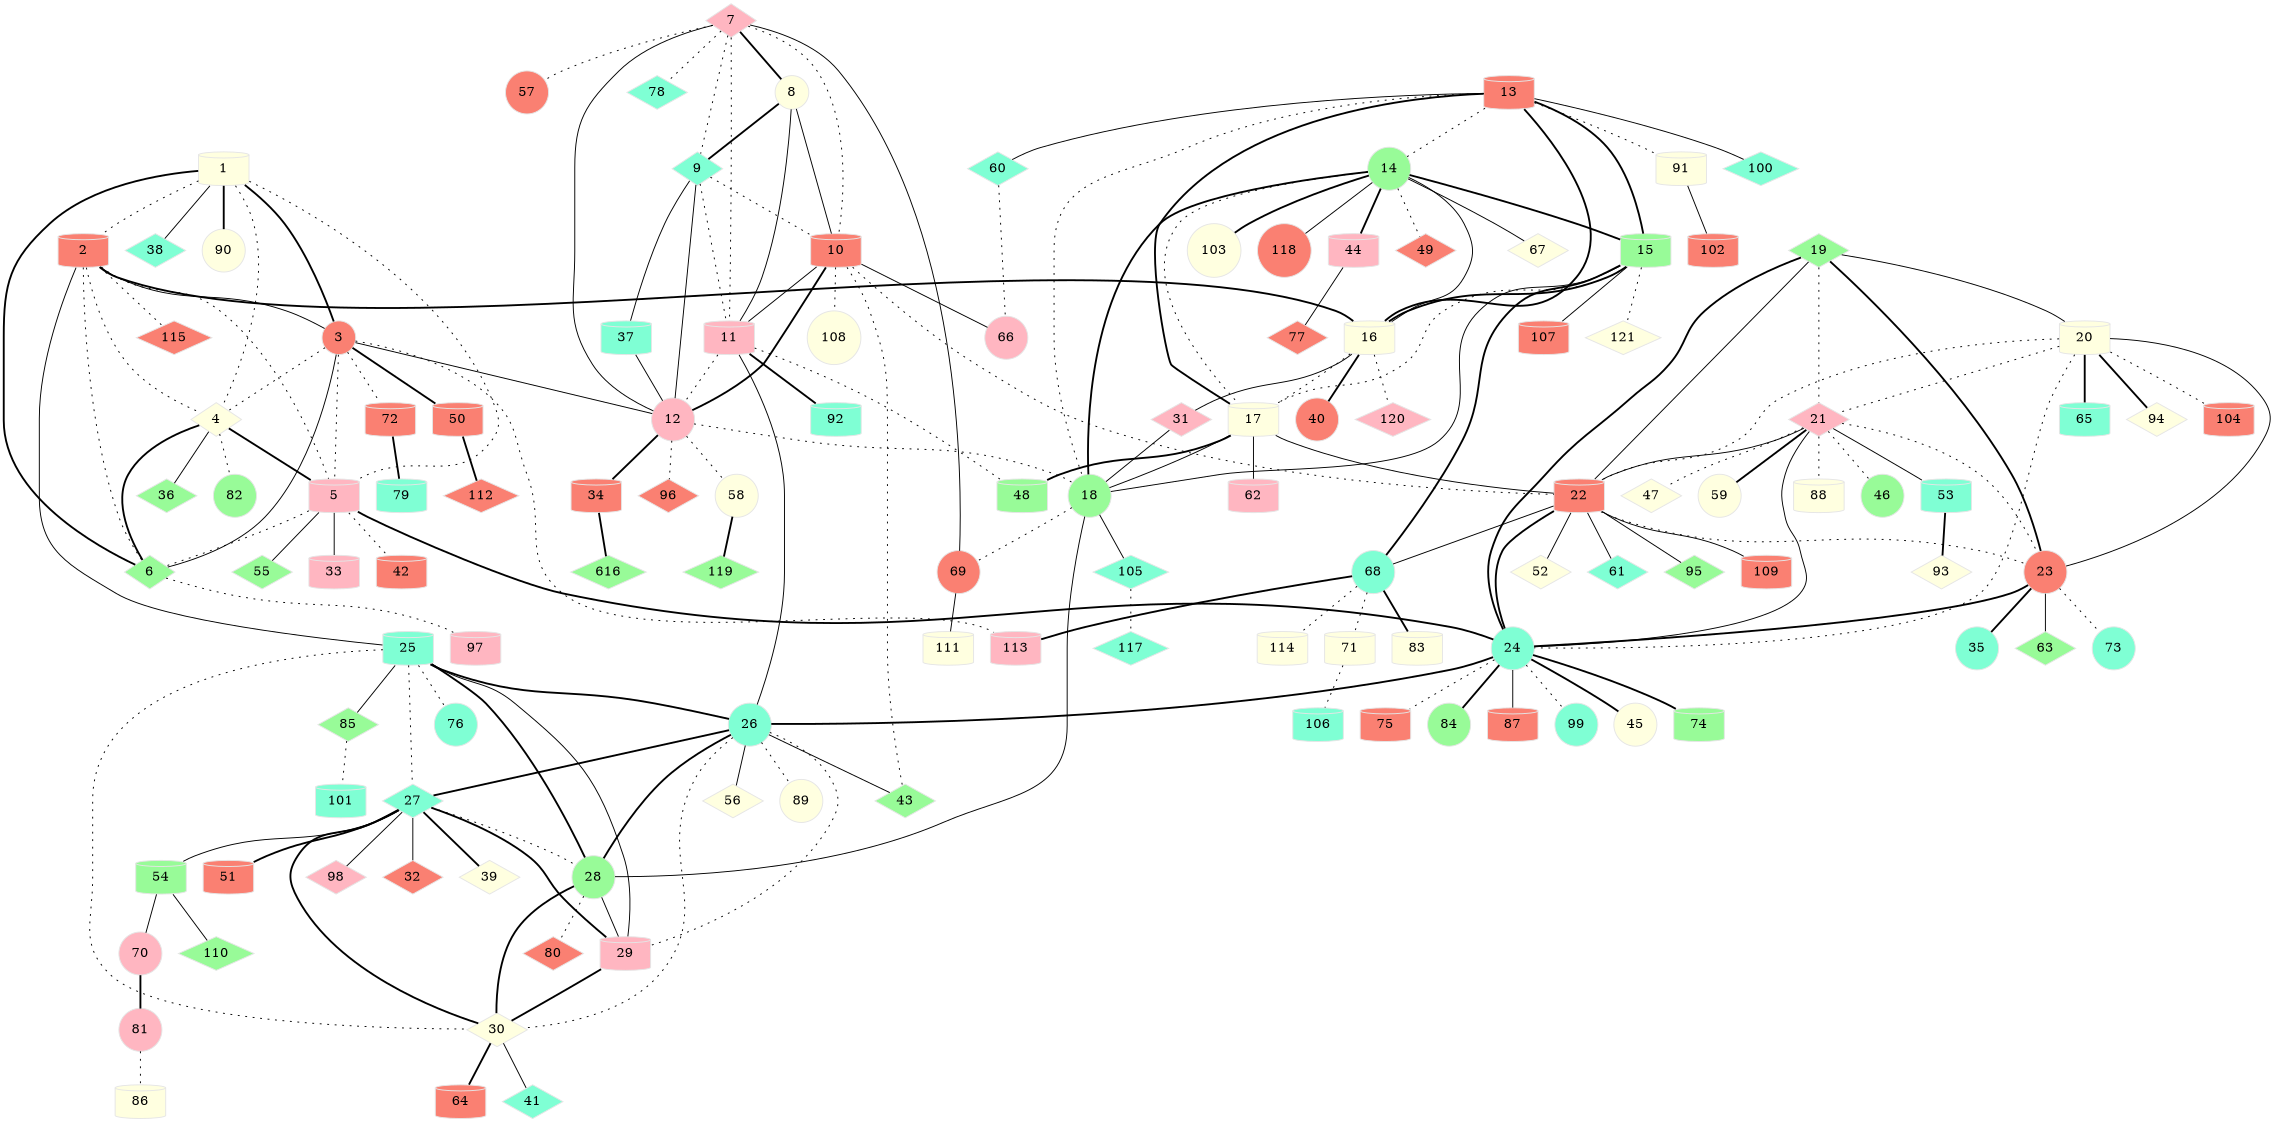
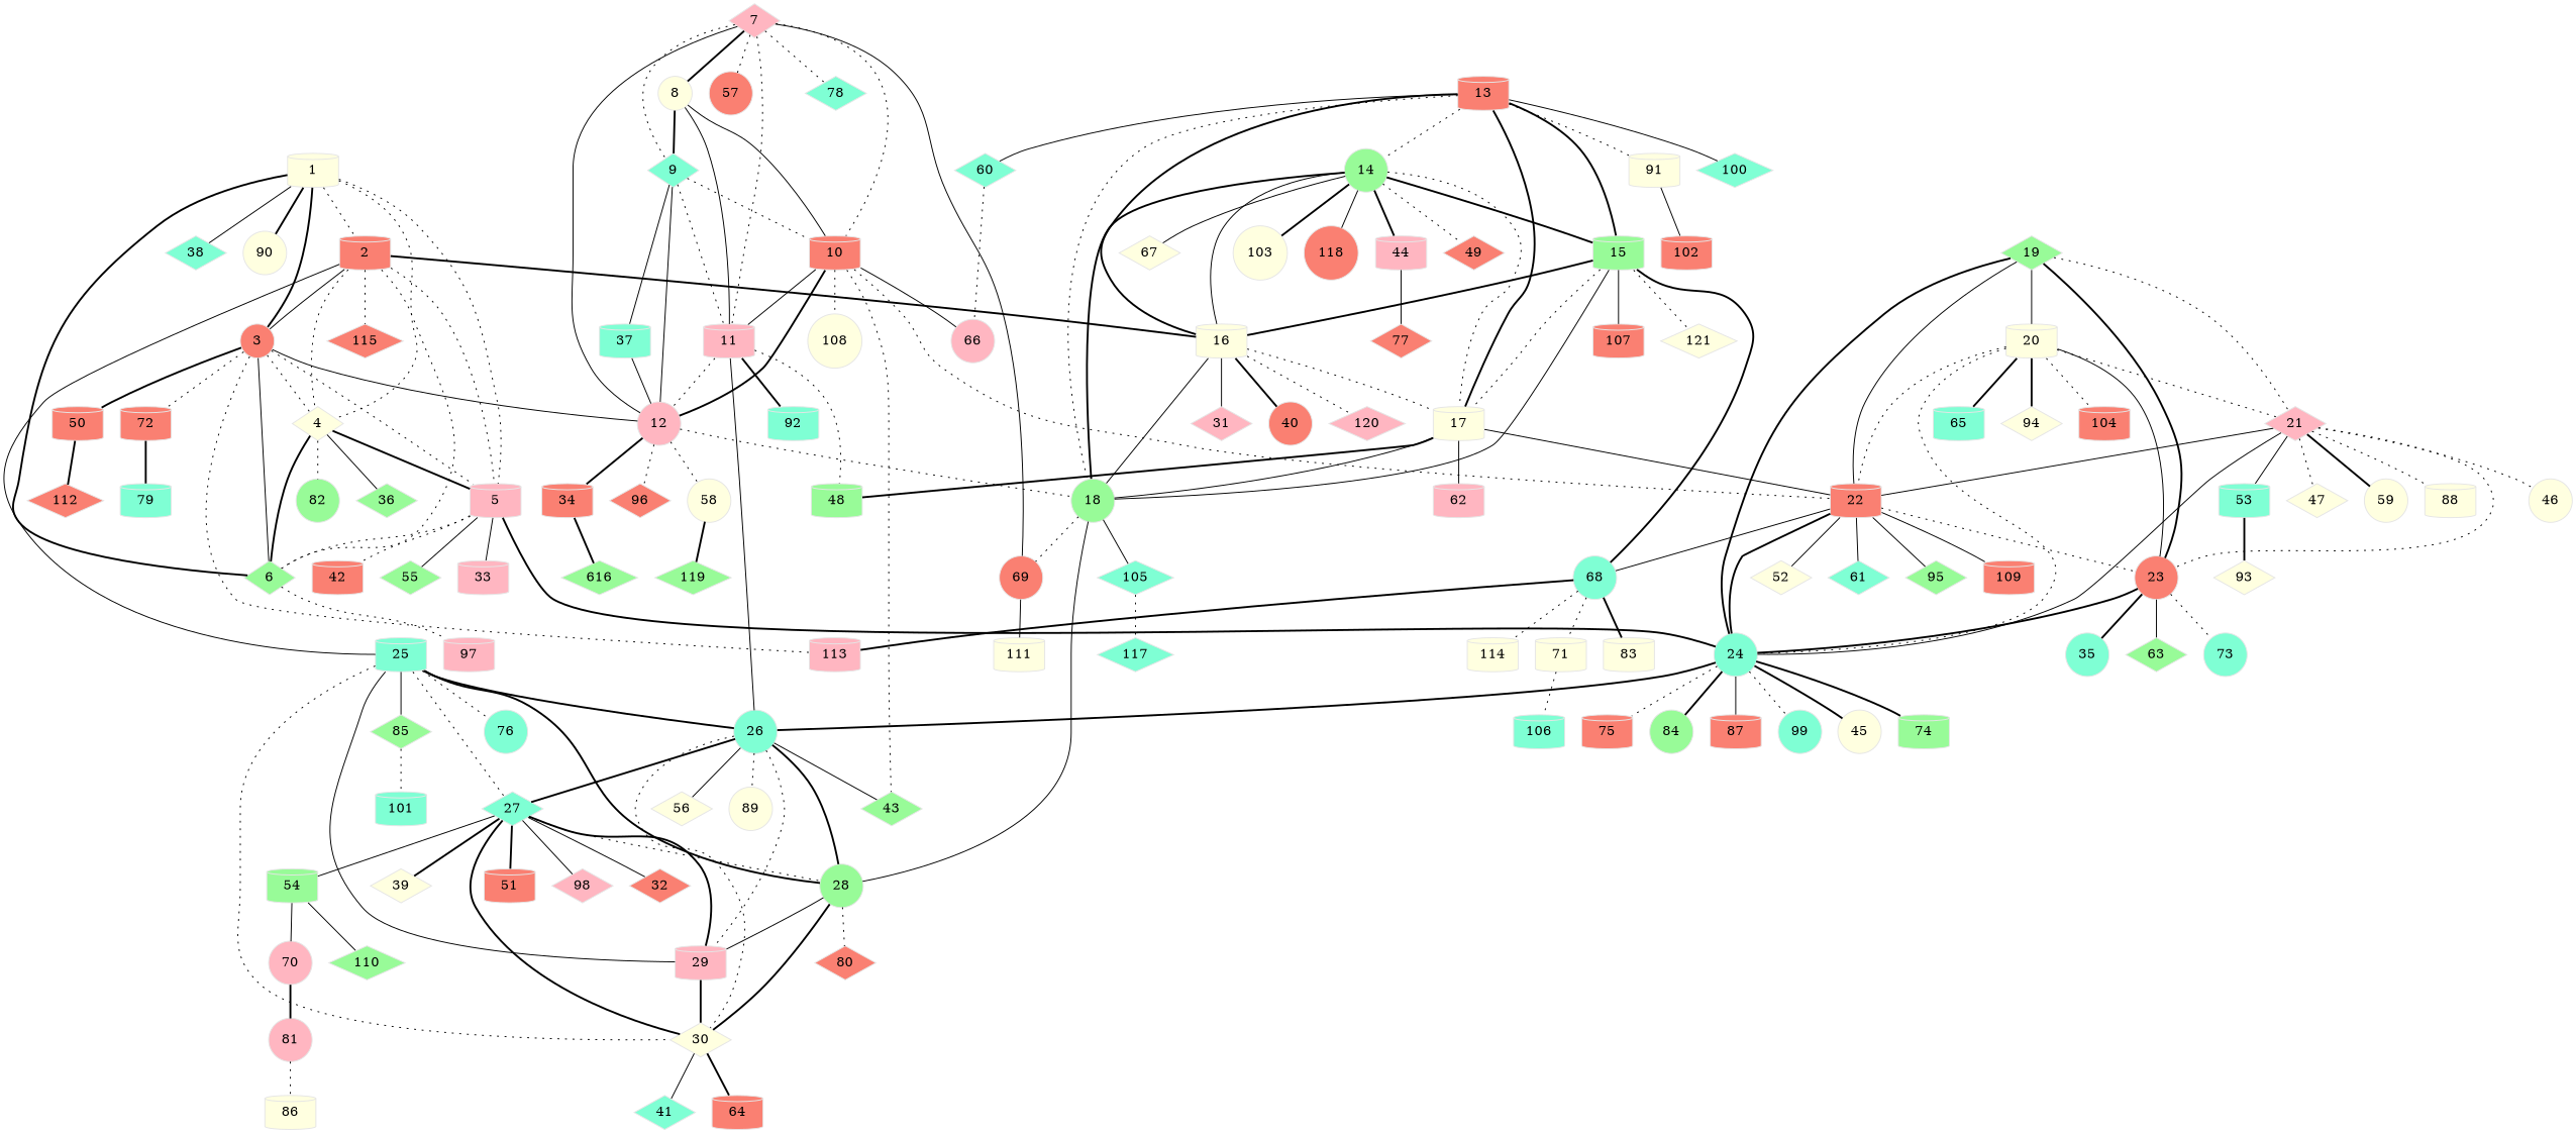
  graph {
    node [color=gray90 fillcolor=salmon shape=cylinder style=filled]
    edge [style=dotted]
    2
    1 [fillcolor=lightyellow]
    3 [shape=circle]
    4 [fillcolor=lightyellow shape=diamond]
    5 [fillcolor=lightpink]
    6 [fillcolor=palegreen shape=diamond]
    38 [fillcolor=aquamarine shape=diamond]
    90 [fillcolor=lightyellow shape=circle]
    16 [fillcolor=lightyellow]
    25 [fillcolor=aquamarine]
    115 [shape=diamond]
    12 [fillcolor=lightpink shape=circle]
    50
    72
    113 [fillcolor=lightpink]
    36 [fillcolor=palegreen shape=diamond]
    82 [fillcolor=palegreen shape=circle]
    24 [fillcolor=aquamarine shape=circle]
    33 [fillcolor=lightpink]
    42
    55 [fillcolor=palegreen shape=diamond]
    97 [fillcolor=lightpink]
    18 [fillcolor=palegreen shape=circle]
    17 [fillcolor=lightyellow]
    31 [fillcolor=lightpink shape=diamond]
    40 [shape=circle]
    120 [fillcolor=lightpink shape=diamond]
    26 [fillcolor=aquamarine shape=circle]
    28 [fillcolor=palegreen shape=circle]
    27 [fillcolor=aquamarine shape=diamond]
    29 [fillcolor=lightpink]
    30 [fillcolor=lightyellow shape=diamond]
    76 [fillcolor=aquamarine shape=circle]
    85 [fillcolor=palegreen shape=diamond]
    34
    58 [fillcolor=lightyellow shape=circle]
    96 [shape=diamond]
    112 [shape=diamond]
    79 [fillcolor=aquamarine]
    45 [fillcolor=lightyellow shape=circle]
    74 [fillcolor=palegreen]
    75
    84 [fillcolor=palegreen shape=circle]
    87
    99 [fillcolor=aquamarine shape=circle]
    7 [fillcolor=lightpink shape=diamond]
    8 [fillcolor=lightyellow shape=circle]
    9 [fillcolor=aquamarine shape=diamond]
    10
    11 [fillcolor=lightpink]
    57 [shape=circle]
    69 [shape=circle]
    78 [fillcolor=aquamarine shape=diamond]
    37 [fillcolor=aquamarine]
    22
    43 [fillcolor=palegreen shape=diamond]
    66 [fillcolor=lightpink shape=circle]
    108 [fillcolor=lightyellow shape=circle]
    48 [fillcolor=palegreen]
    92 [fillcolor=aquamarine]
    111 [fillcolor=lightyellow]
    68 [fillcolor=aquamarine shape=circle]
    23 [shape=circle]
    52 [fillcolor=lightyellow shape=diamond]
    61 [fillcolor=aquamarine shape=diamond]
    95 [fillcolor=palegreen shape=diamond]
    109
    56 [fillcolor=lightyellow shape=diamond]
    89 [fillcolor=lightyellow shape=circle]
    105 [fillcolor=aquamarine shape=diamond]
    n71 [fillcolor=palegreen label=616 shape=diamond]
    119 [fillcolor=palegreen shape=diamond]
    13
    14 [fillcolor=palegreen shape=circle]
    15 [fillcolor=palegreen]
    60 [fillcolor=aquamarine shape=diamond]
    91 [fillcolor=lightyellow]
    100 [fillcolor=aquamarine shape=diamond]
    44 [fillcolor=lightpink]
    49 [shape=diamond]
    67 [fillcolor=lightyellow shape=diamond]
    103 [fillcolor=lightyellow shape=circle]
    118 [shape=circle]
    107
    121 [fillcolor=lightyellow shape=diamond]
    62 [fillcolor=lightpink]
    102
    77 [shape=diamond]
    71 [fillcolor=lightyellow]
    83 [fillcolor=lightyellow]
    114 [fillcolor=lightyellow]
    80 [shape=diamond]
    117 [fillcolor=aquamarine shape=diamond]
    19 [fillcolor=palegreen shape=diamond]
    20 [fillcolor=lightyellow]
    21 [fillcolor=lightpink shape=diamond]
    65 [fillcolor=aquamarine]
    94 [fillcolor=lightyellow shape=diamond]
    104
-   46 [fillcolor=palegreen shape=circle]
+   46 [fillcolor=lightyellow shape=circle]
    47 [fillcolor=lightyellow shape=diamond]
    53 [fillcolor=aquamarine]
    59 [fillcolor=lightyellow shape=circle]
    88 [fillcolor=lightyellow]
    35 [fillcolor=aquamarine shape=circle]
    63 [fillcolor=palegreen shape=diamond]
    73 [fillcolor=aquamarine shape=circle]
    93 [fillcolor=lightyellow shape=diamond]
    32 [shape=diamond]
    39 [fillcolor=lightyellow shape=diamond]
    51
    54 [fillcolor=palegreen]
    98 [fillcolor=lightpink shape=diamond]
    41 [fillcolor=aquamarine shape=diamond]
    64
    101 [fillcolor=aquamarine]
    70 [fillcolor=lightpink shape=circle]
    110 [fillcolor=palegreen shape=diamond]
    81 [fillcolor=lightpink shape=circle]
    106 [fillcolor=aquamarine]
    86 [fillcolor=lightyellow]
    2 -- 3 [style=solid]
    2 -- 4
    2 -- 5
    2 -- 6
    2 -- 16 [style=bold]
    2 -- 25 [style=solid]
    2 -- 115
    1 -- 2
    1 -- 3 [style=bold]
    1 -- 4
    1 -- 5
    1 -- 6 [style=bold]
    1 -- 38 [style=solid]
    1 -- 90 [style=bold]
    3 -- 4
    3 -- 5
    3 -- 6 [style=solid]
    3 -- 12 [style=solid]
    3 -- 50 [style=bold]
    3 -- 72
    3 -- 113
    4 -- 5 [style=bold]
    4 -- 6 [style=bold]
    4 -- 36 [style=solid]
    4 -- 82
    5 -- 6
    5 -- 24 [style=bold]
    5 -- 33 [style=solid]
    5 -- 42
    5 -- 55 [style=solid]
    6 -- 97
-   31 -- 18 [style=solid]
+   16 -- 18 [style=solid]
    16 -- 17
    16 -- 31 [style=solid]
    16 -- 40 [style=bold]
    16 -- 120
    25 -- 26 [style=bold]
    25 -- 28 [style=bold]
    25 -- 27
    25 -- 29 [style=solid]
    25 -- 30
    25 -- 76
    25 -- 85 [style=solid]
    12 -- 18
    12 -- 34 [style=bold]
    12 -- 58
    12 -- 96
    50 -- 112 [style=bold]
    72 -- 79 [style=bold]
    24 -- 26 [style=bold]
    24 -- 45 [style=bold]
    24 -- 74 [style=bold]
    24 -- 75
    24 -- 84 [style=bold]
    24 -- 87 [style=solid]
    24 -- 99
    18 -- 28 [style=solid]
    18 -- 69
    18 -- 105 [style=solid]
    17 -- 18 [style=solid]
    17 -- 22 [style=solid]
    17 -- 48 [style=bold]
    17 -- 62 [style=solid]
    26 -- 28 [style=bold]
    26 -- 27 [style=bold]
    26 -- 29
    26 -- 30
    26 -- 43 [style=solid]
    26 -- 56 [style=solid]
    26 -- 89
    28 -- 29 [style=solid]
    28 -- 30 [style=bold]
    28 -- 80
    27 -- 28
    27 -- 29 [style=bold]
    27 -- 30 [style=bold]
    27 -- 32 [style=solid]
    27 -- 39 [style=bold]
    27 -- 51 [style=bold]
    27 -- 54 [style=solid]
    27 -- 98 [style=solid]
    29 -- 30 [style=bold]
    30 -- 41 [style=solid]
    30 -- 64 [style=bold]
    85 -- 101
    34 -- n71 [style=bold]
    58 -- 119 [style=bold]
    7 -- 12 [style=solid]
    7 -- 8 [style=bold]
    7 -- 9
    7 -- 10
    7 -- 11
    7 -- 57
    7 -- 69 [style=solid]
    7 -- 78
    8 -- 9 [style=bold]
    8 -- 10 [style=solid]
    8 -- 11 [style=solid]
    9 -- 12 [style=solid]
    9 -- 10
    9 -- 11
    9 -- 37 [style=solid]
    10 -- 12 [style=bold]
    10 -- 11 [style=solid]
    10 -- 22
    10 -- 43
    10 -- 66 [style=solid]
    10 -- 108
    11 -- 12
    11 -- 26 [style=solid]
    11 -- 48
    11 -- 92 [style=bold]
    69 -- 111 [style=solid]
    37 -- 12 [style=solid]
    22 -- 24 [style=bold]
    22 -- 68 [style=solid]
    22 -- 23
    22 -- 52 [style=solid]
    22 -- 61 [style=solid]
    22 -- 95 [style=solid]
    22 -- 109 [style=solid]
    68 -- 113 [style=bold]
    68 -- 71
    68 -- 83 [style=bold]
    68 -- 114
    23 -- 24 [style=bold]
    23 -- 35 [style=bold]
    23 -- 63 [style=solid]
    23 -- 73
    105 -- 117
    13 -- 16 [style=bold]
    13 -- 18
    13 -- 17 [style=bold]
    13 -- 14
    13 -- 15 [style=bold]
    13 -- 60 [style=solid]
    13 -- 91
    13 -- 100 [style=solid]
    14 -- 16 [style=solid]
    14 -- 18 [style=bold]
    14 -- 17
    14 -- 15 [style=bold]
    14 -- 44 [style=bold]
    14 -- 49
    14 -- 67 [style=solid]
    14 -- 103 [style=bold]
    14 -- 118 [style=solid]
    15 -- 16 [style=bold]
    15 -- 18 [style=solid]
    15 -- 17
    15 -- 68 [style=bold]
    15 -- 107 [style=solid]
    15 -- 121
    60 -- 66
    91 -- 102 [style=solid]
    44 -- 77 [style=solid]
    71 -- 106
    19 -- 24 [style=bold]
    19 -- 22 [style=solid]
    19 -- 23 [style=bold]
    19 -- 20 [style=solid]
    19 -- 21
    20 -- 24
    20 -- 22
    20 -- 23 [style=solid]
    20 -- 21
    20 -- 65 [style=bold]
    20 -- 94 [style=bold]
    20 -- 104
    21 -- 24 [style=solid]
    21 -- 22 [style=solid]
    21 -- 23
    21 -- 46
    21 -- 47
    21 -- 53 [style=solid]
    21 -- 59 [style=bold]
    21 -- 88
    53 -- 93 [style=bold]
    54 -- 70 [style=solid]
    54 -- 110 [style=solid]
    70 -- 81 [style=bold]
    81 -- 86
  }
